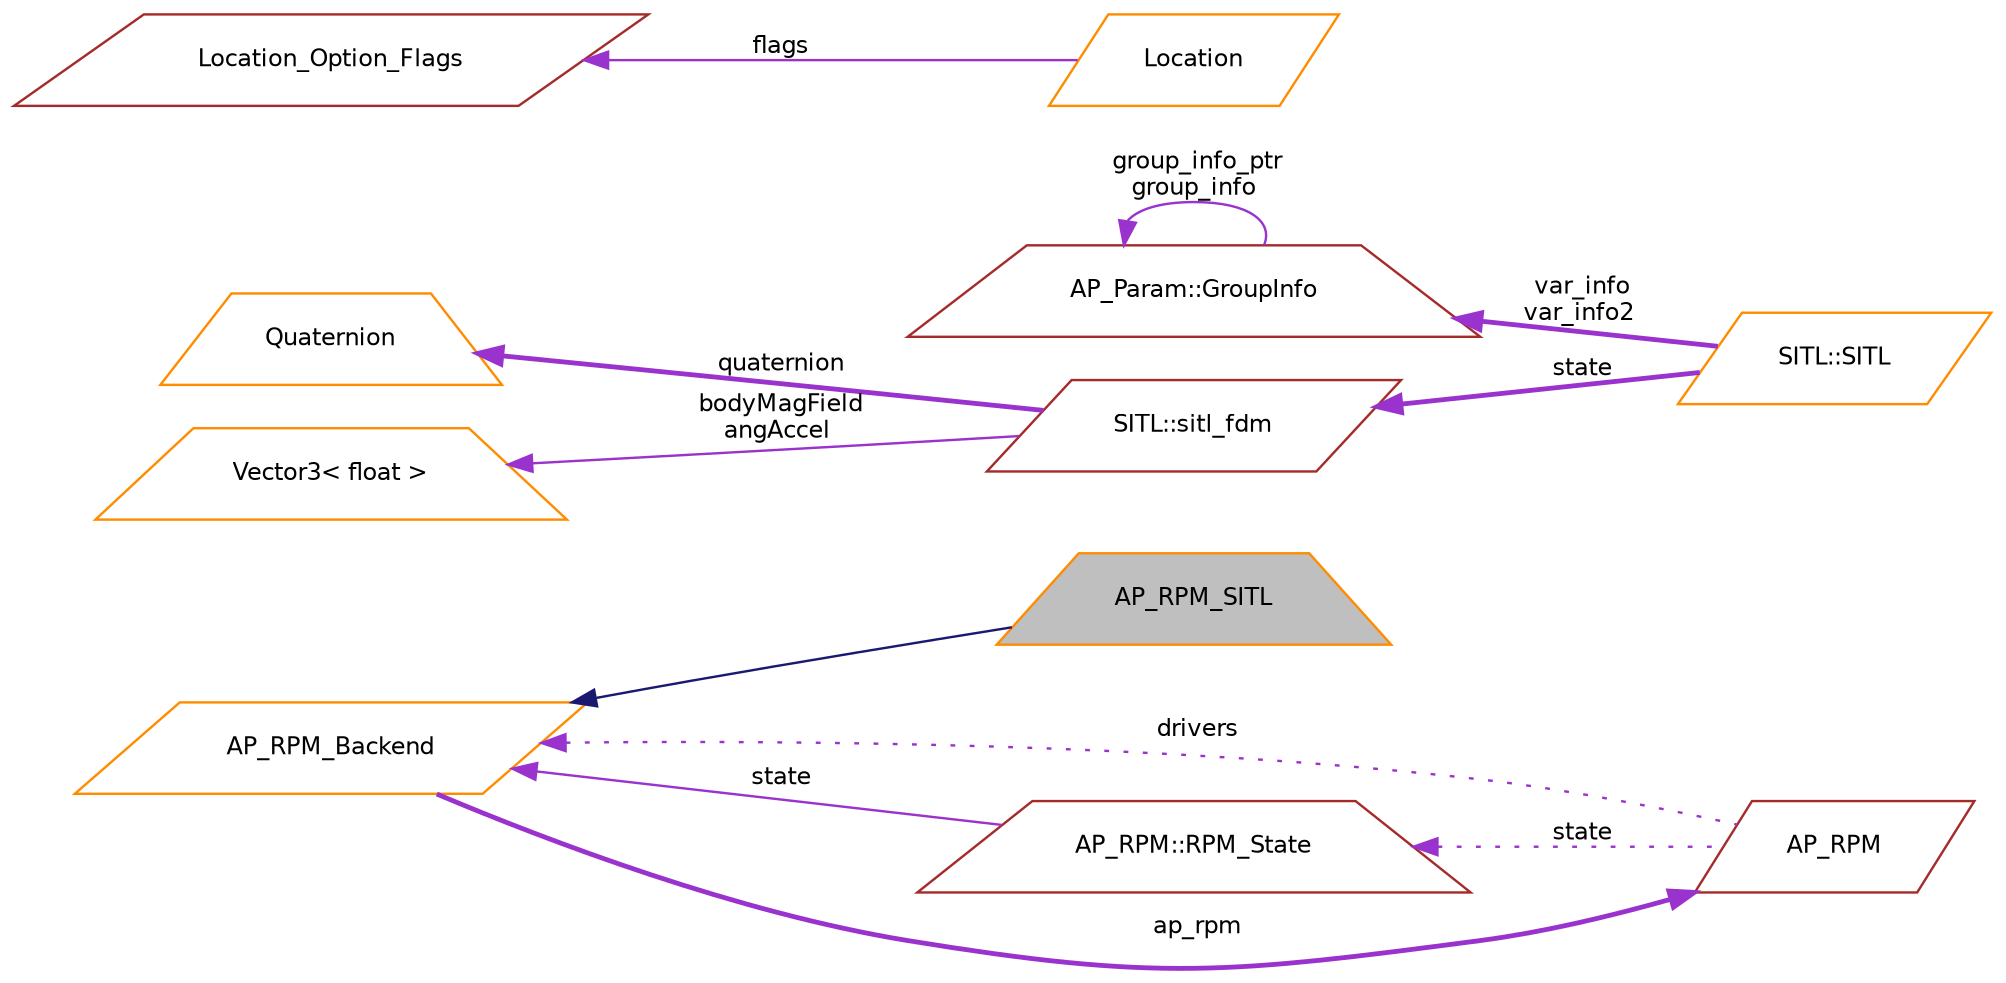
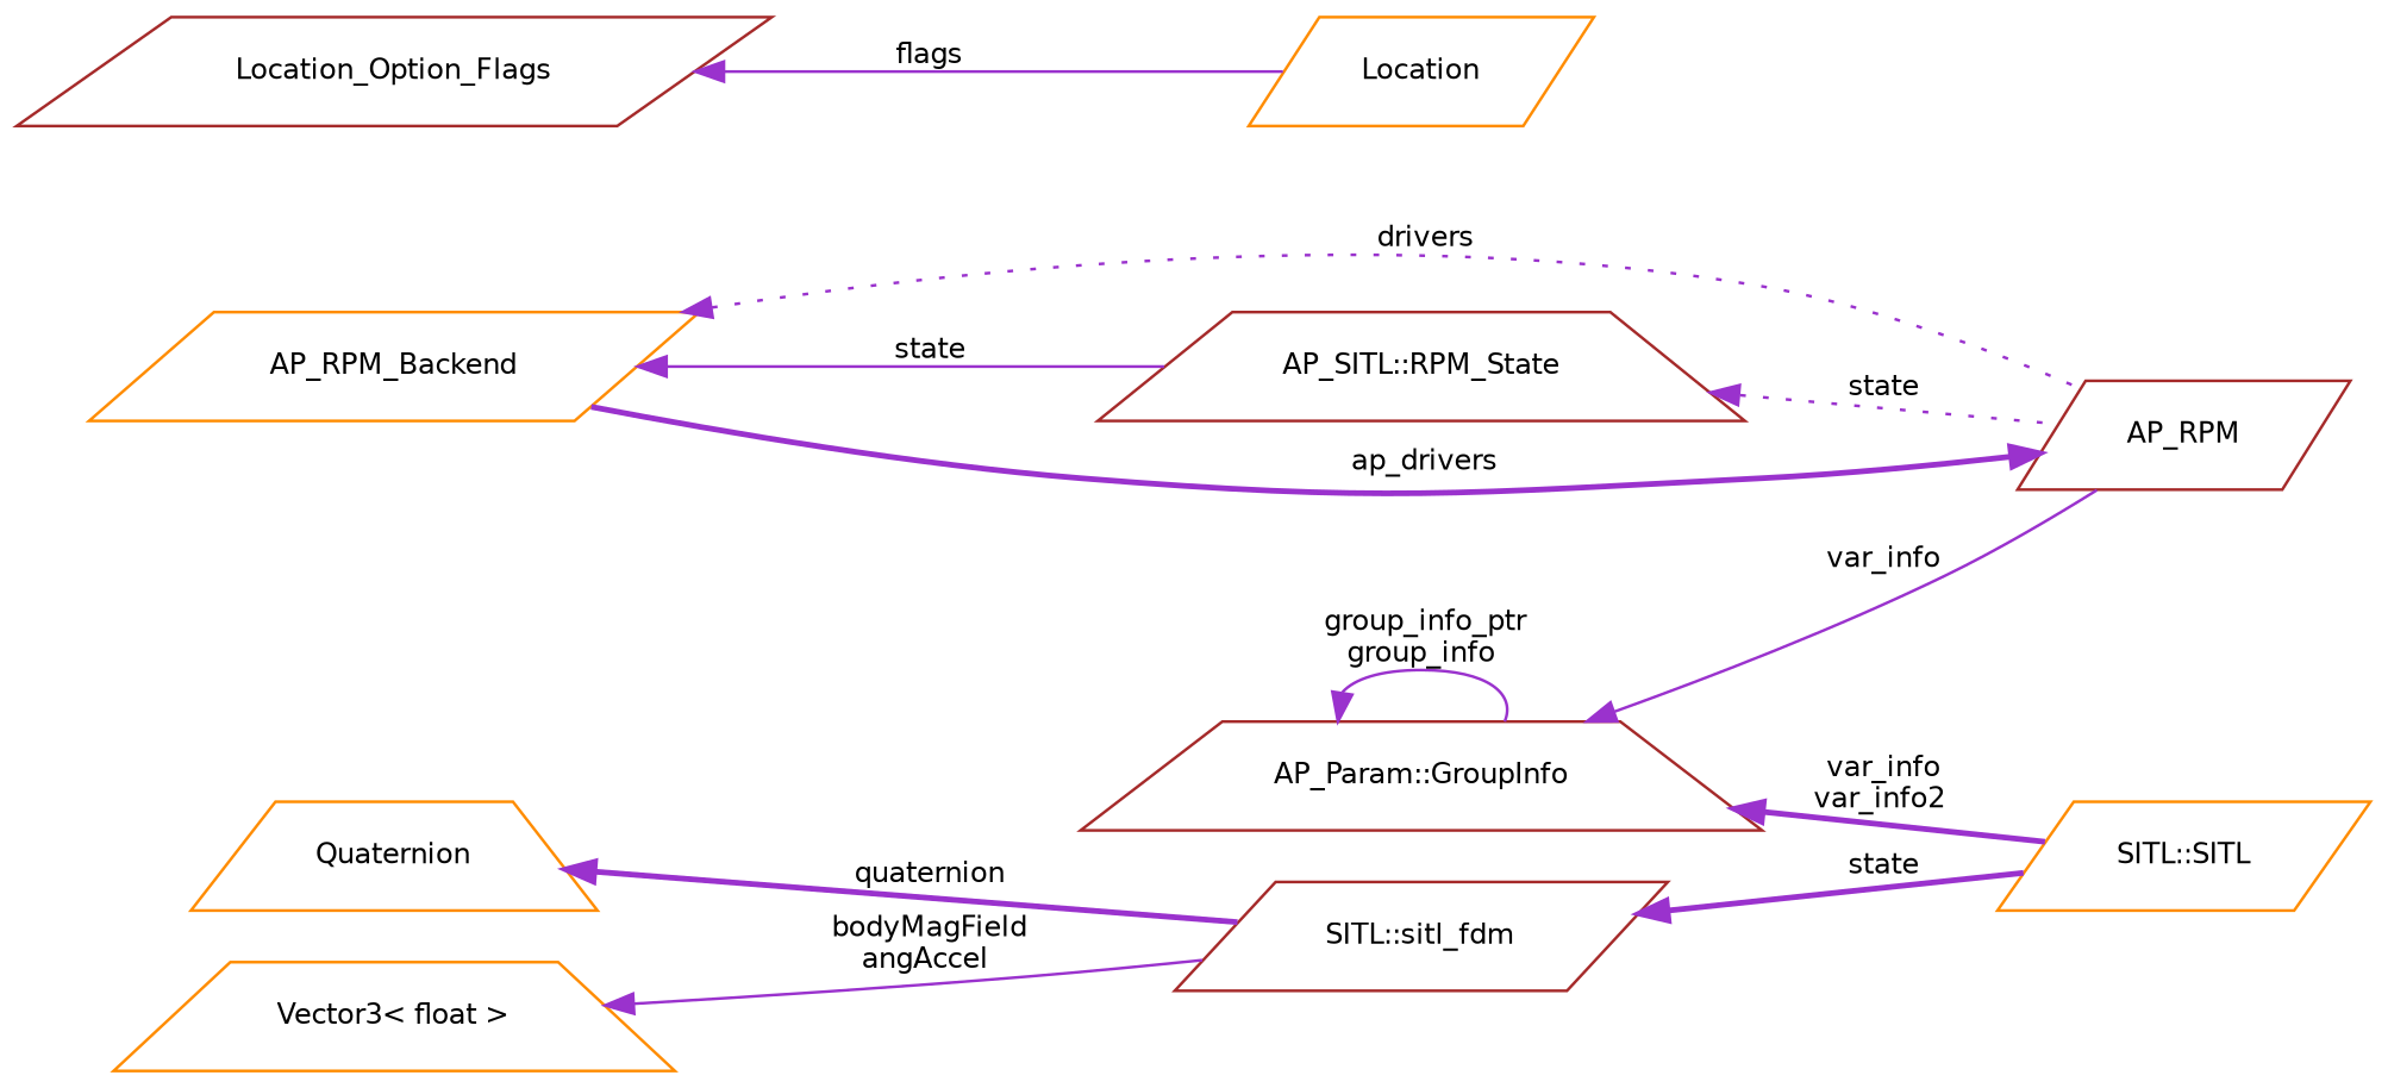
  digraph {
    rankdir=LR
    node [color=darkorange fillcolor=white fontname=Helvetica fontsize=10 shape=parallelogram style=filled]
    edge [color=darkorchid3 dir=back fontname=Helvetica fontsize=10 labelfontname=Helvetica labelfontsize=10 style=solid]
-   n1 [fillcolor=grey75 fontcolor=black height=0.2 label=AP_RPM_SITL shape=trapezium width=0.4]
    n2 [height=0.2 label=AP_RPM_Backend width=0.4]
    n3 [color=brown height=0.2 label=AP_RPM width=0.4]
-   n4 [color=brown height=0.2 label="AP_RPM::RPM_State" shape=trapezium width=0.4]
+   n4 [color=brown height=0.2 label="AP_SITL::RPM_State" shape=trapezium width=0.4]
    n5 [color=brown height=0.2 label="AP_Param::GroupInfo" shape=trapezium width=0.4]
    n6 [height=0.2 label="SITL::SITL" width=0.4]
    n7 [color=brown height=0.2 label="SITL::sitl_fdm" width=0.4]
    n8 [height=0.2 label=Quaternion shape=trapezium width=0.4]
    n9 [height=0.2 label="Vector3\< float \>" shape=trapezium width=0.4]
    n10 [height=0.2 label=Location width=0.4]
    n11 [color=brown height=0.2 label=Location_Option_Flags width=0.4]
-   n2 -> n1 [color=midnightblue]
    n2 -> n3 [label=" drivers" style=dotted]
    n2 -> n4 [label=" state"]
-   n3 -> n2 [label=" ap_rpm" style=bold]
+   n3 -> n2 [label=" ap_drivers" style=bold]
    n4 -> n3 [label=" state" style=dotted]
+   n5 -> n3 [label=" var_info"]
    n5 -> n5 [label=" group_info_ptr\ngroup_info"]
    n5 -> n6 [label=" var_info\nvar_info2" style=bold]
    n7 -> n6 [label=" state" style=bold]
    n8 -> n7 [label=" quaternion" style=bold]
    n9 -> n7 [label=" bodyMagField\nangAccel"]
    n11 -> n10 [label=" flags"]
  }
